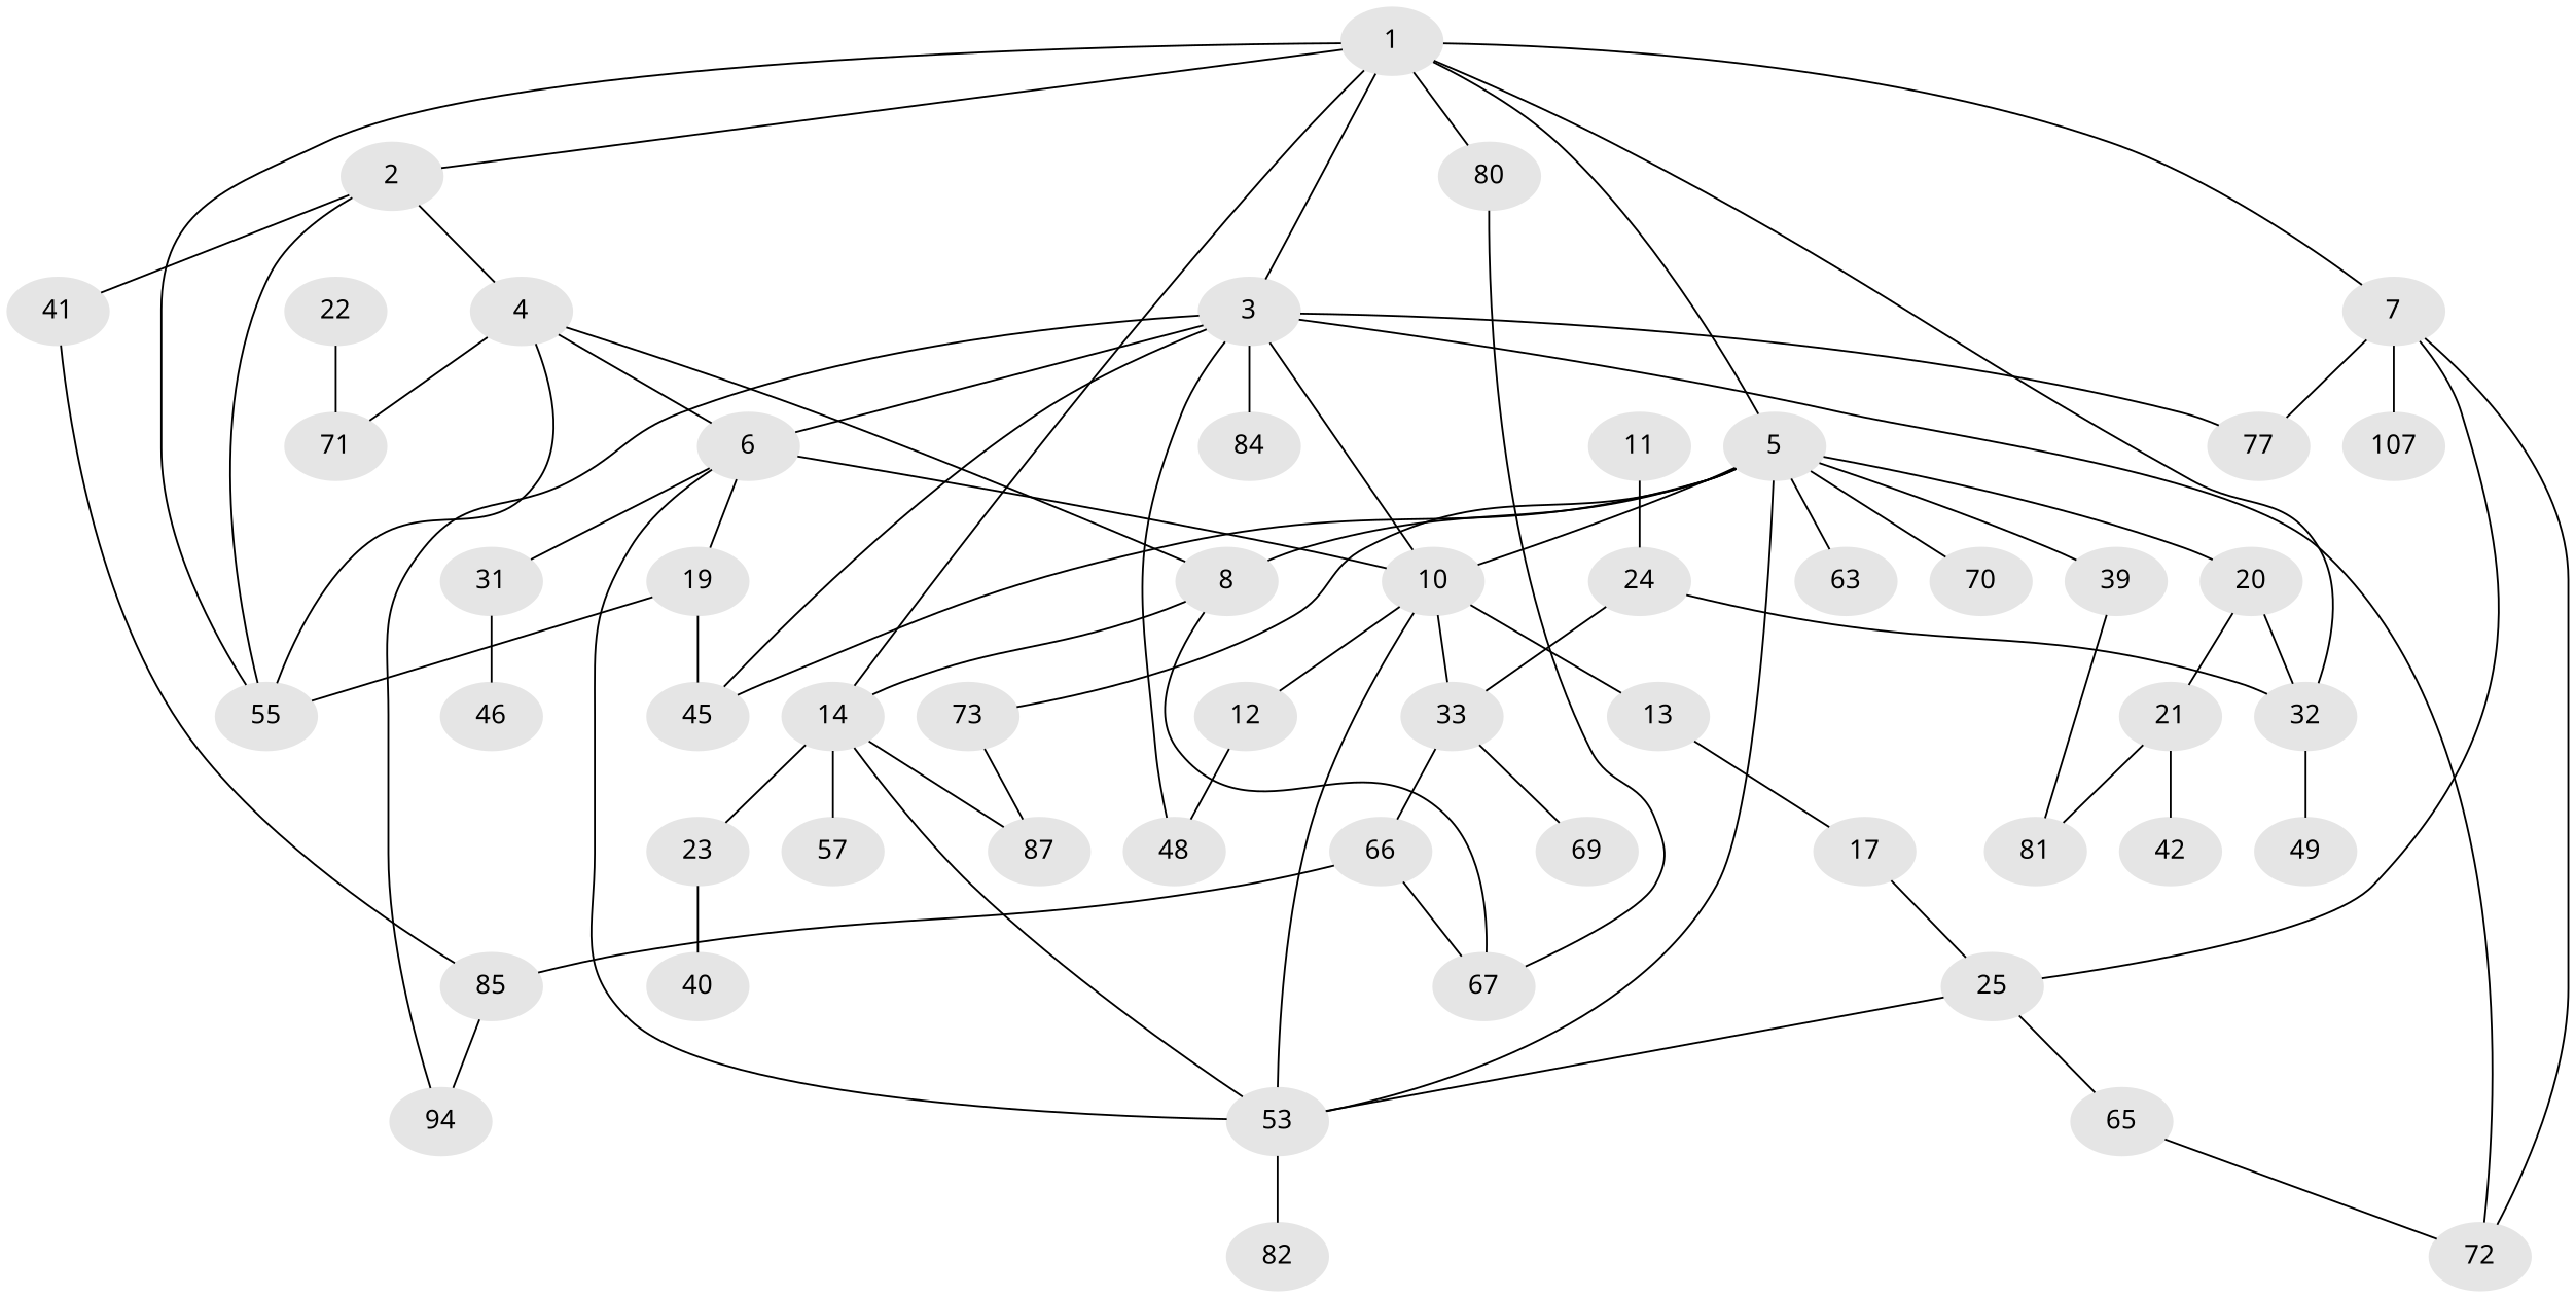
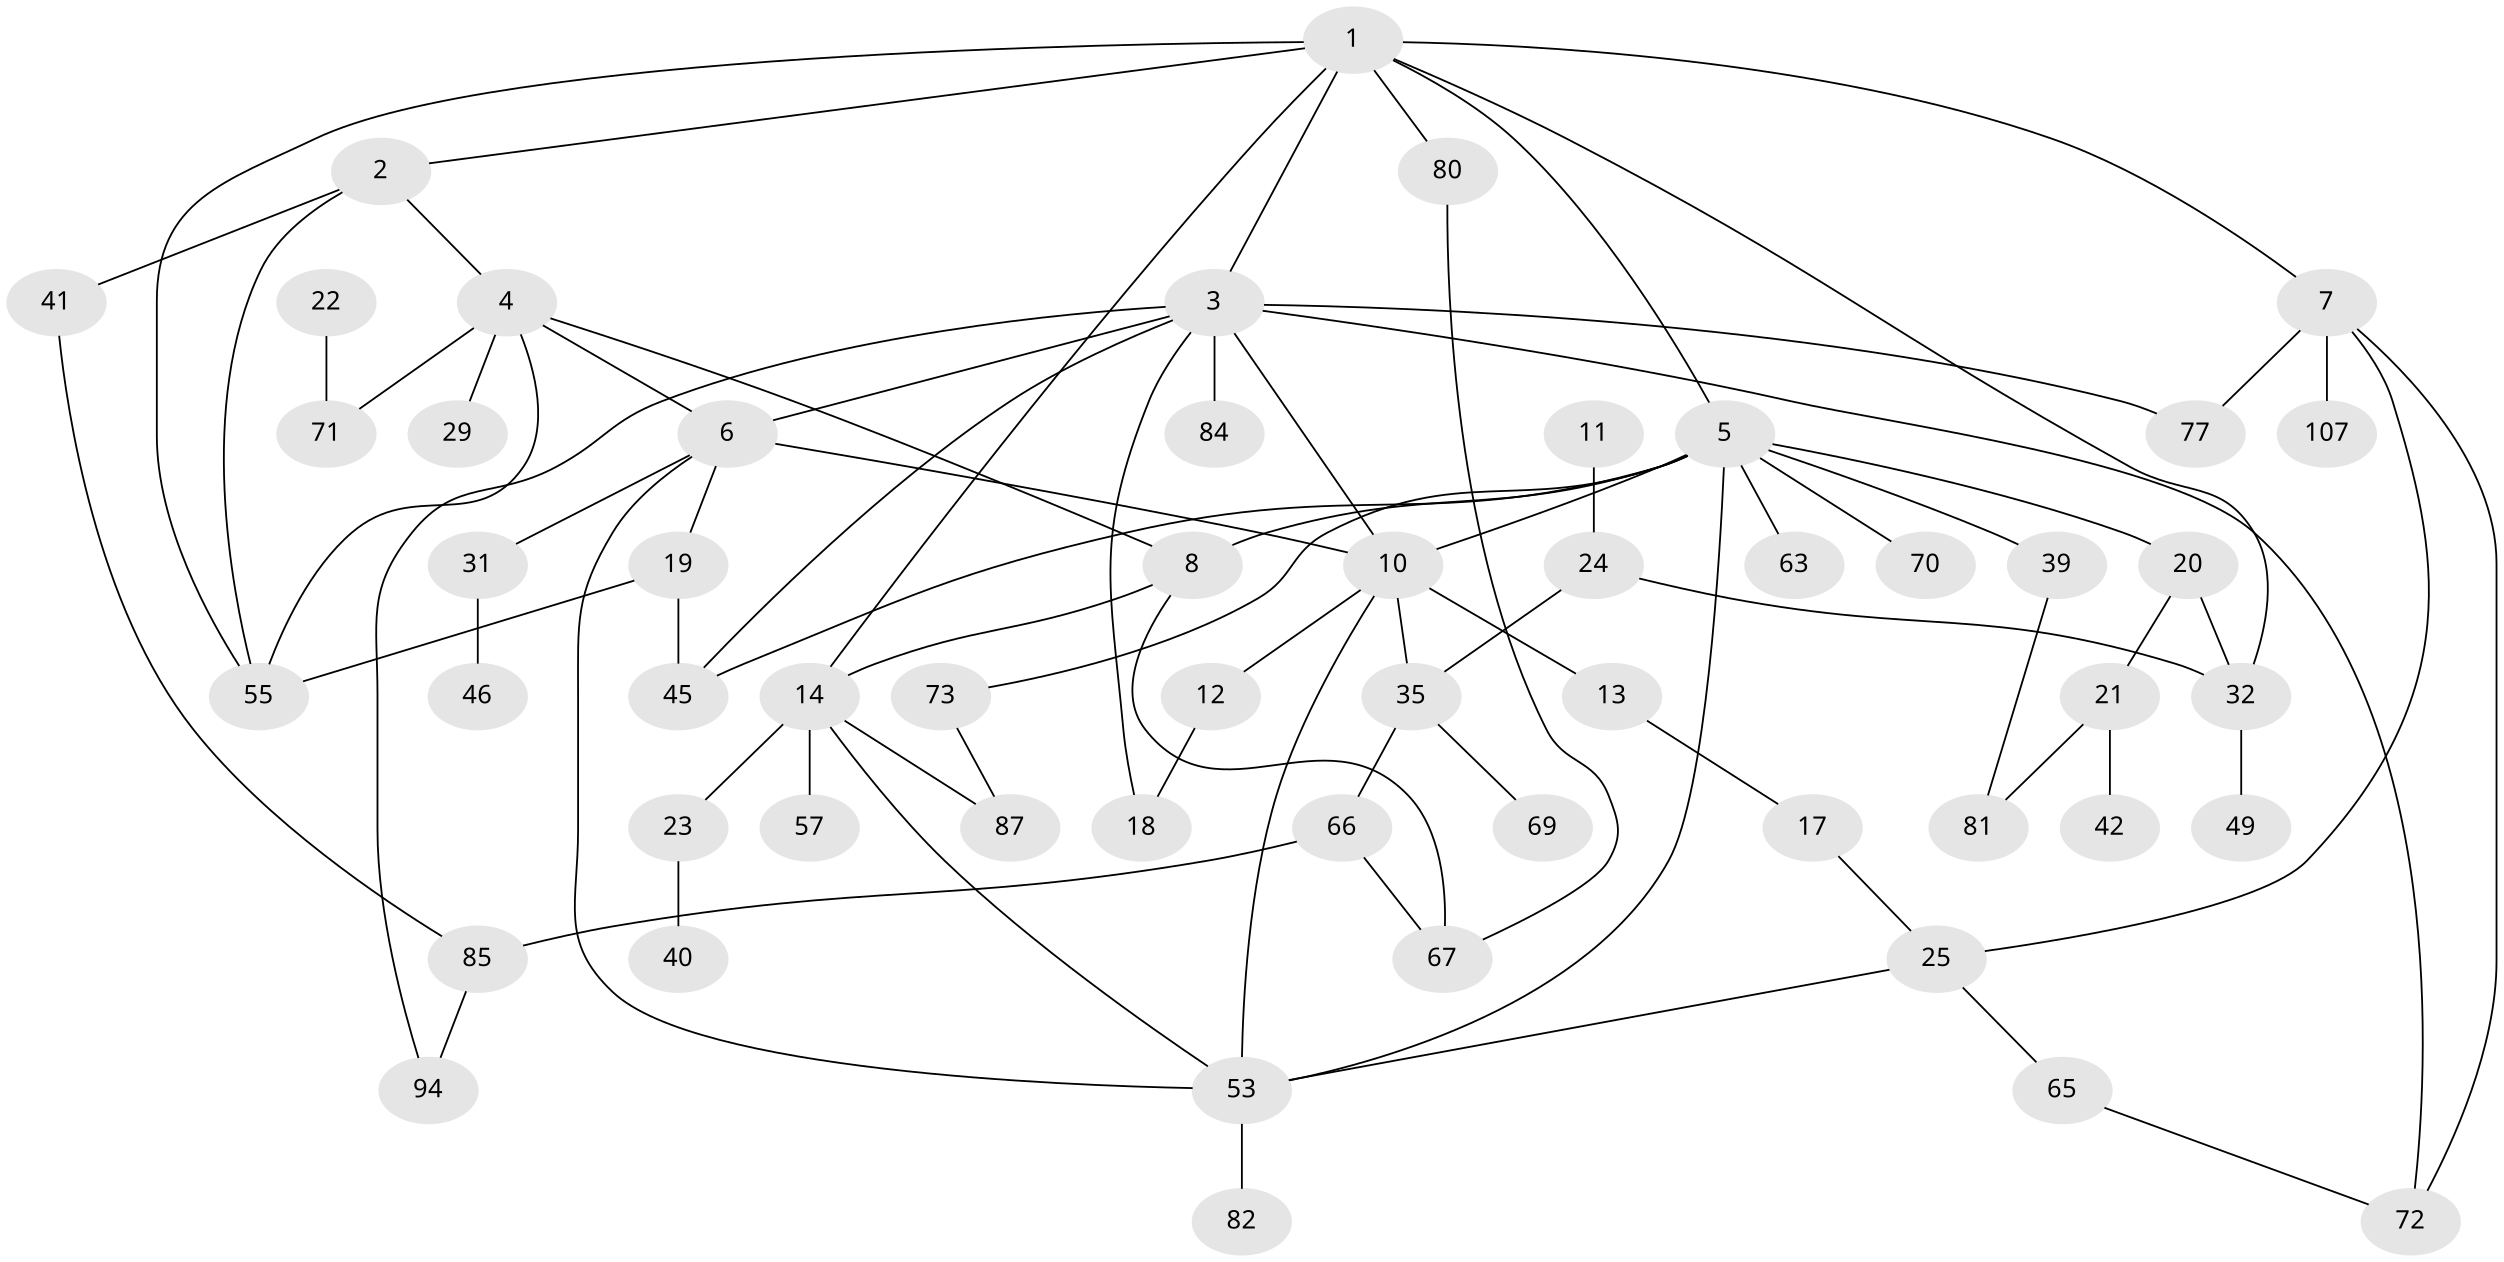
  graph {
    fontname="Noto Sans"
    node [color=gray90 fontname="Noto Sans" style=filled]
    edge [fontname="Noto Sans"]
    1
    2
    3 [super="+62+15+59"]
    5 [super="+47+16"]
    7 [super="+30"]
    14 [super="+68+43+50+48"]
    32 [super="+37+79"]
    55
    n9 [label=80]
    4 [super="+9+34"]
    41 [super="+52+109"]
    6 [super="+95+76+38+44"]
-   18 [super="+54" label=48]
+   18 [super="+54"]
    45 [super="+51"]
    72
    77 [super="+80+91"]
    84
    94
    10 [super="+64"]
    8 [super="+61"]
    20
    39 [super="+56"]
    53 [super="+78"]
    63
    70
    73 [super="+75"]
    25 [super="+36+27+92"]
    107
    23 [super="+88"]
    57
    87
    49
    67 [super="+89"]
+   29
    71
    19 [super="+28+86+108"]
    85 [super="+105+96"]
    31
    11
    24
    12
    13
-   33 [super="+100"]
+   33 [super="+100" label=35]
    21
    81
    82
    46
    65 [super="+101"]
    17
    69
    66
    40
    42
    22
    1 -- 2
    1 -- 3
    1 -- 5
    1 -- 7
    1 -- 14
    1 -- 32
    1 -- 55
    1 -- n9
    2 -- 55
    2 -- 4
    2 -- 41
    3 -- 6
    3 -- 18
    3 -- 45
    3 -- 72
    3 -- 77
    3 -- 84
    3 -- 94
    3 -- 10
    5 -- 45
    5 -- 10
    5 -- 8
    5 -- 20
    5 -- 39
    5 -- 53
    5 -- 63
    5 -- 70
    5 -- 73
    7 -- 72
    7 -- 77
    7 -- 25
    7 -- 107
    14 -- 53
    14 -- 23 [weight=2]
    14 -- 57
    14 -- 87
    32 -- 49
    n9 -- 67
    4 -- 55
    4 -- 6
    4 -- 8
+   4 -- 29
    4 -- 71
    41 -- 85
    6 -- 10
    6 -- 53
    6 -- 19
    6 -- 31
    10 -- 53
    10 -- 12
    10 -- 13
    10 -- 33
    8 -- 14
    8 -- 67
    20 -- 32
    20 -- 21
    39 -- 81
    53 -- 82
    73 -- 87
    25 -- 53
    25 -- 65
    23 -- 40
    19 -- 55
    19 -- 45
    85 -- 94
    31 -- 46
    11 -- 24
    24 -- 32
    24 -- 33
    12 -- 18
    13 -- 17
    33 -- 69
    33 -- 66
    21 -- 81
    21 -- 42
    65 -- 72
    17 -- 25
    66 -- 67
    66 -- 85
    22 -- 71
  }
